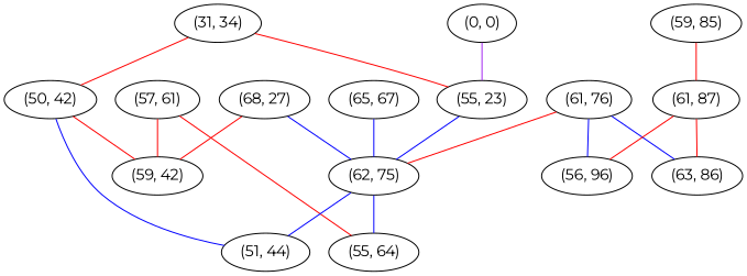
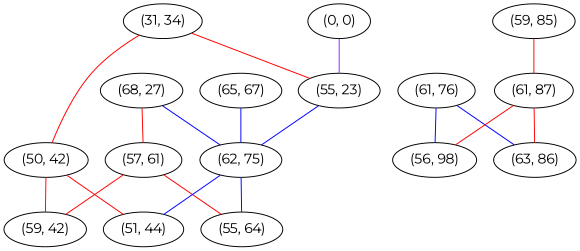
  graph {
    fontname=Montserrat
    node [fontname=Montserrat]
    edge [color=red fontname=Montserrat weight=1]
    "(57, 61)"
    "(59, 42)"
    "(55, 64)"
    "(65, 67)"
    "(62, 75)"
    "(61, 76)"
-   "(56, 98)" [label="(56, 96)"]
+   "(56, 98)"
    "(63, 86)"
    "(59, 85)"
    "(61, 87)"
    "(51, 44)"
    "(0, 0)"
    "(55, 23)"
    n14 [label="(31, 34)"]
    n15 [label="(50, 42)"]
    "(68, 27)"
    "(57, 61)" -- "(59, 42)"
    "(57, 61)" -- "(55, 64)"
    "(65, 67)" -- "(62, 75)" [color=blue weight=3]
    "(62, 75)" -- "(55, 64)" [color=blue weight=3]
    "(62, 75)" -- "(51, 44)" [color=blue weight=3]
-   "(61, 76)" -- "(62, 75)"
    "(61, 76)" -- "(56, 98)" [color=blue weight=3]
    "(61, 76)" -- "(63, 86)" [color=blue weight=3]
    "(59, 85)" -- "(61, 87)"
    "(61, 87)" -- "(56, 98)"
    "(61, 87)" -- "(63, 86)"
    "(0, 0)" -- "(55, 23)" [color=purple weight=4]
    "(55, 23)" -- "(62, 75)" [color=blue weight=3]
    n14 -- "(55, 23)"
    n14 -- n15
    n15 -- "(59, 42)"
-   n15 -- "(51, 44)" [color=blue]
-   "(68, 27)" -- "(59, 42)"
+   n15 -- "(51, 44)"
+   "(68, 27)" -- "(57, 61)"
    "(68, 27)" -- "(62, 75)" [color=blue weight=3]
  }
